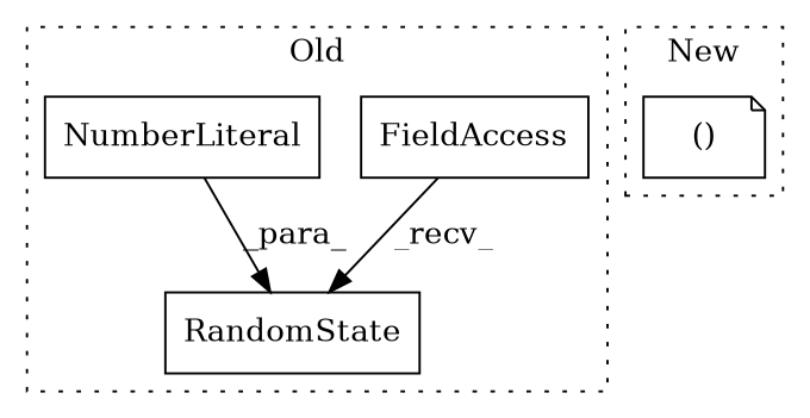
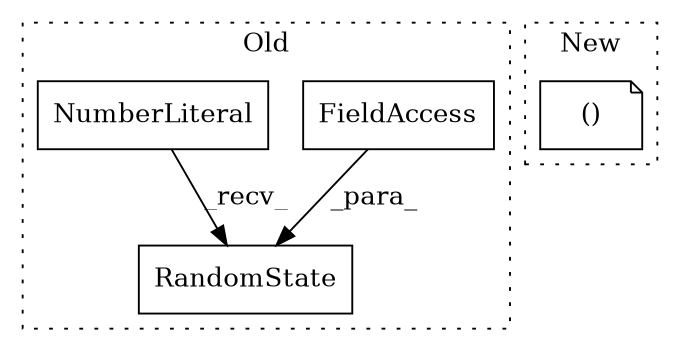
  digraph {
    node [shape=box]
    n1 [a=32 l="12,1" label=RandomState s="3663,3676"]
    n2 [a=22 l=12 label=FieldAccess s=3650]
    n3 [a=34 l=1 label=NumberLiteral s=3675]
    n4 [a=106 l=64 label="()" s=3839 shape=note]
    subgraph cluster_1 {
      label=Old
      style=dotted
      n1
      n2
      n3
    }
    subgraph cluster_2 {
      label=New
      style=dotted
      n4
    }
-   n2 -> n1 [label=_recv_]
-   n3 -> n1 [label=_para_]
+   n2 -> n1 [label=_para_]
+   n3 -> n1 [label=_recv_]
  }
